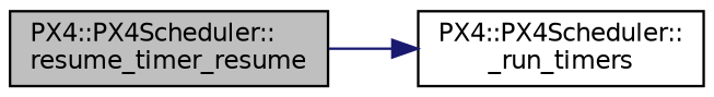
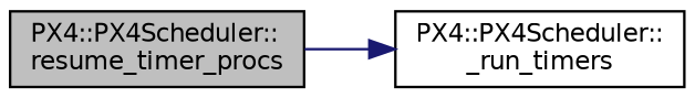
  digraph {
    rankdir=LR
    node [color=black fontname=Helvetica fontsize=10 shape=record style=filled]
-   n1 [fillcolor=grey75 fontcolor=black height=0.2 label="PX4::PX4Scheduler::\lresume_timer_resume" width=0.4]
+   n1 [fillcolor=grey75 fontcolor=black height=0.2 label="PX4::PX4Scheduler::\lresume_timer_procs" width=0.4]
    n2 [fillcolor=white height=0.2 label="PX4::PX4Scheduler::\l_run_timers" width=0.4]
    n1 -> n2 [color=midnightblue fontname=Helvetica fontsize=10 labelfontname=Helvetica labelfontsize=10 style=solid]
  }
